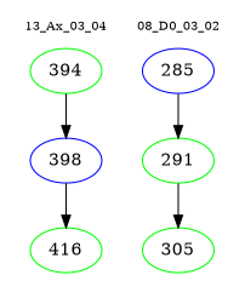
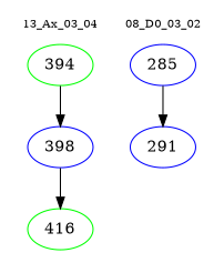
  digraph {
    node [color=green]
    edge [color=black]
    n1 [label=394]
    n2 [color=blue label=398]
    n3 [label=416]
    n4 [color=blue label=285]
-   n5 [label=291]
-   n6 [label=305]
+   n5 [color=blue label=291]
    subgraph cluster_1 {
      color=white
      fontsize=10
      label="13_Ax_03_04"
      n1
      n2
      n3
    }
    subgraph cluster_2 {
      color=white
      fontsize=10
      label="08_D0_03_02"
      n4
      n5
-     n6
    }
    n1 -> n2
    n2 -> n3
    n4 -> n5
-   n5 -> n6
  }
